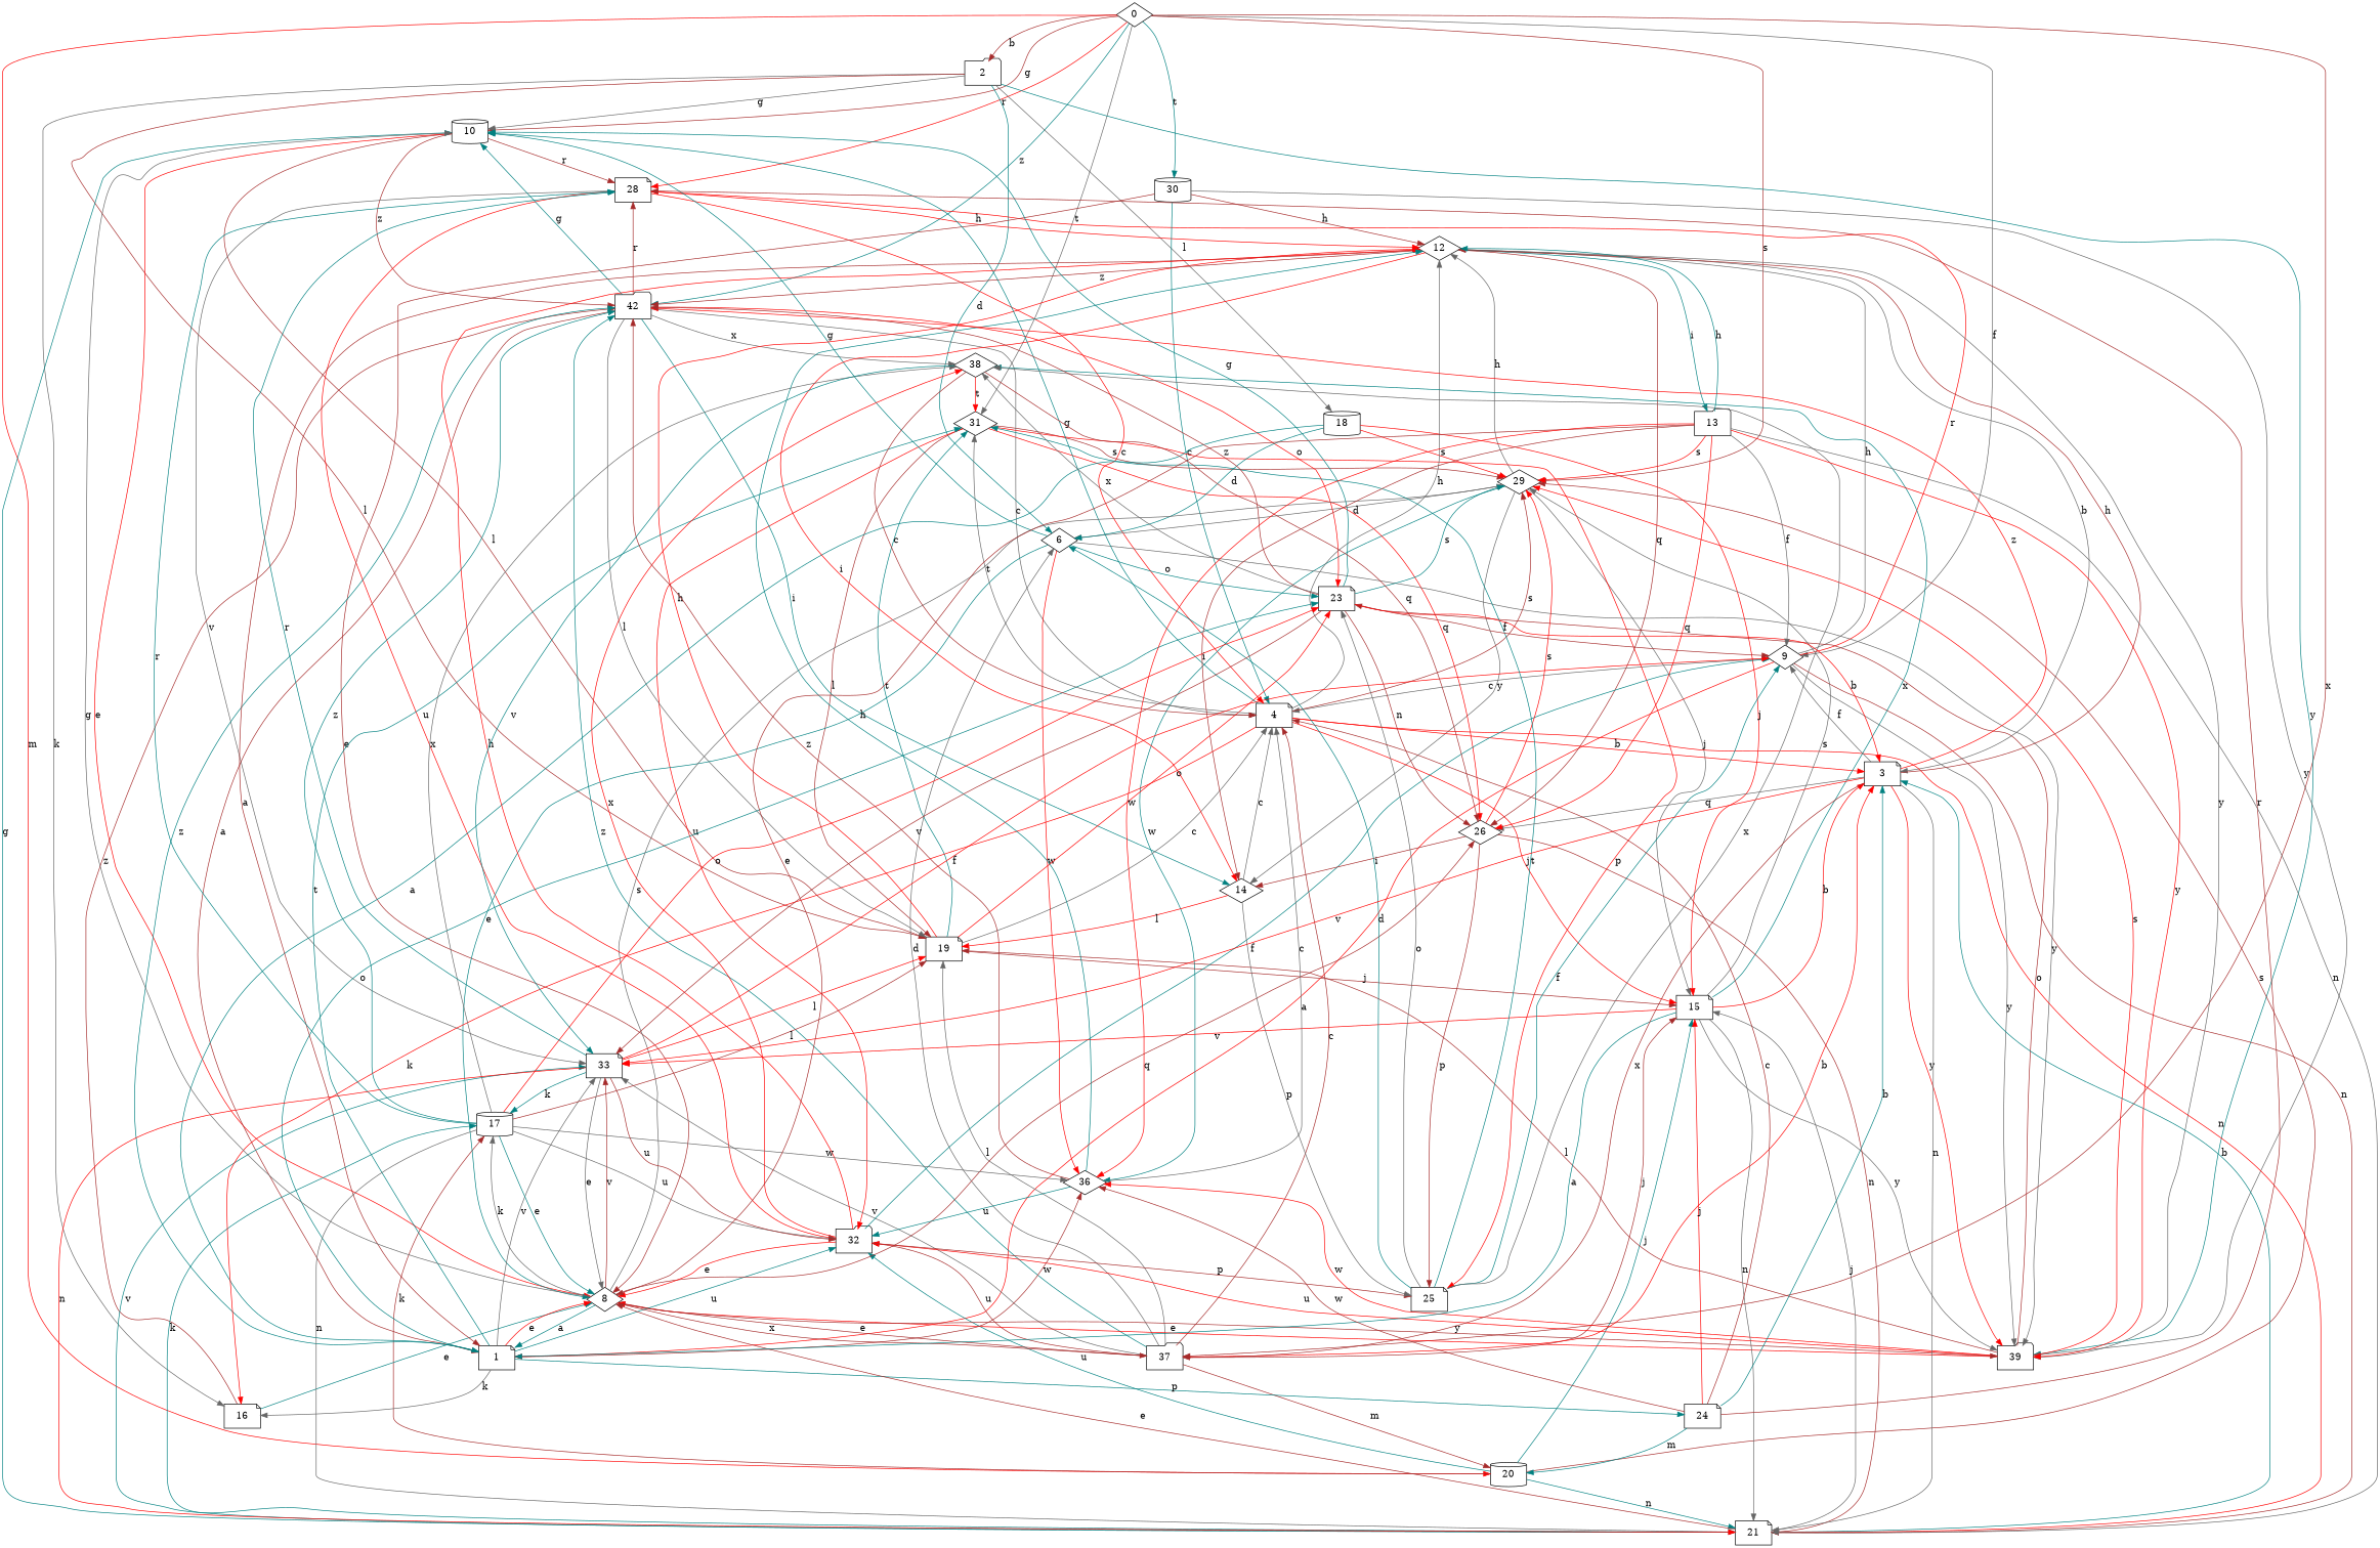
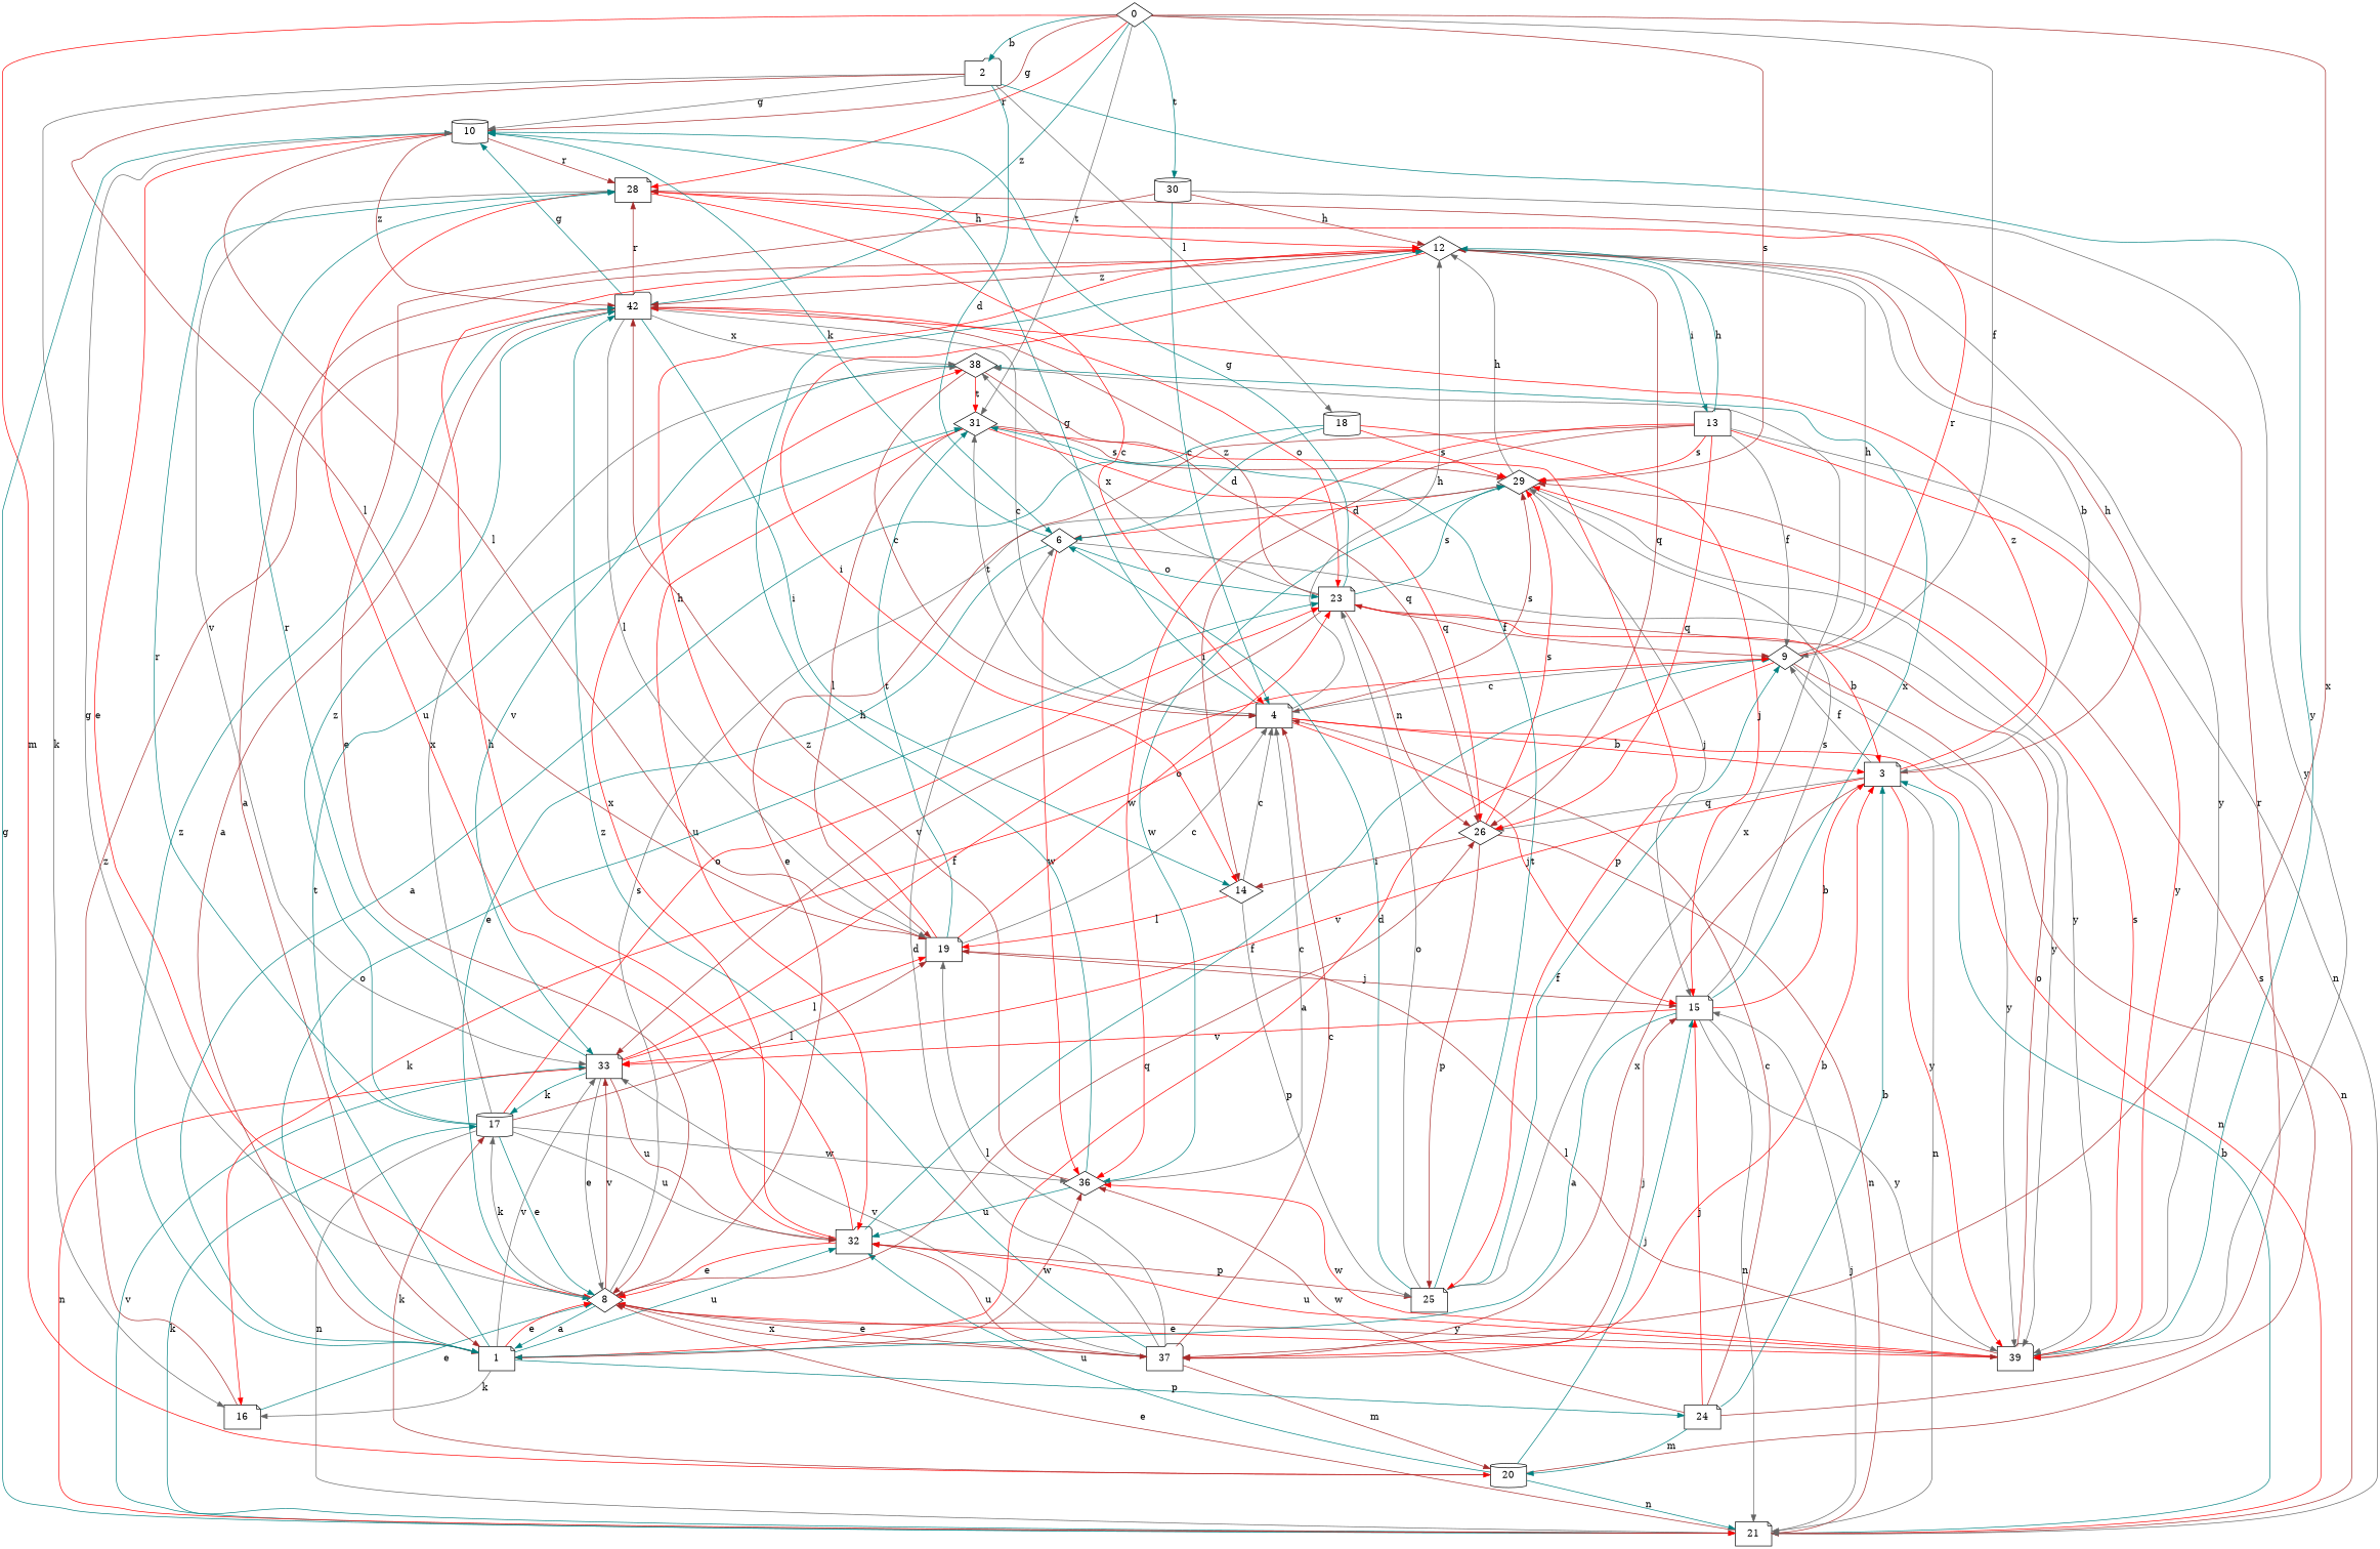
  strict digraph {
    node [shape=note]
    edge [color=brown]
    0 [shape=diamond]
    2 [shape=folder]
    9 [shape=diamond]
    10 [shape=cylinder]
    20 [shape=cylinder]
    28
    29 [shape=diamond]
    30 [shape=cylinder]
    31 [shape=diamond]
    37 [shape=folder]
    42 [shape=folder]
    16
    6 [shape=diamond]
    18 [shape=cylinder]
    19
    39 [shape=folder]
    1
    12 [shape=diamond]
    21
    4
    8 [shape=diamond]
    32 [shape=folder]
    15
    17 [shape=cylinder]
    33
    36 [shape=diamond]
    26 [shape=diamond]
    25
    3
    23
    14 [shape=diamond]
    38 [shape=diamond]
    24
    13 [shape=folder]
-   0 -> 2 [label=b]
+   0 -> 2 [color=teal label=b]
    0 -> 9 [color=gray40 label=f]
    0 -> 10 [label=g]
    0 -> 20 [color=red label=m]
    0 -> 28 [color=red label=r]
    0 -> 29 [label=s]
    0 -> 30 [color=teal label=t]
    0 -> 31 [color=gray40 label=t]
    0 -> 37 [label=x]
    0 -> 42 [color=teal label=z]
    2 -> 10 [color=gray40 label=g]
    2 -> 16 [color=gray40 label=k]
    2 -> 6 [color=teal label=d]
    2 -> 18 [color=gray40 label=l]
    2 -> 19 [label=l]
    2 -> 39 [color=teal label=y]
    9 -> 28 [color=red label=r]
    9 -> 39 [color=gray40 label=y]
    9 -> 1 [color=red label=a]
    9 -> 12 [color=gray40 label=h]
    9 -> 21 [label=n]
    9 -> 4 [color=gray40 label=c]
    10 -> 28 [label=r]
    10 -> 42 [label=z]
    10 -> 19 [label=l]
    10 -> 8 [color=red label=e]
    20 -> 29 [label=s]
    20 -> 21 [color=teal label=n]
    20 -> 32 [color=teal label=u]
    20 -> 15 [color=teal label=j]
    20 -> 17 [label=k]
    28 -> 12 [color=red label=h]
    28 -> 4 [color=red label=c]
    28 -> 32 [color=red label=u]
    28 -> 33 [color=gray40 label=v]
-   29 -> 6 [color=gray40 label=d]
-   29 -> 14 [color=gray40 label=y]
+   29 -> 6 [color=red label=d]
+   29 -> 39 [color=gray40 label=y]
    29 -> 12 [color=gray40 label=h]
    29 -> 15 [color=gray40 label=j]
    29 -> 36 [color=teal label=w]
    30 -> 39 [color=gray40 label=y]
    30 -> 12 [label=h]
    30 -> 4 [color=teal label=c]
    30 -> 8 [label=e]
    31 -> 29 [label=s]
    31 -> 19 [label=l]
    31 -> 32 [color=red label=u]
    31 -> 26 [color=red label=q]
    31 -> 25 [color=red label=p]
    37 -> 20 [label=m]
    37 -> 42 [color=teal label=z]
    37 -> 6 [color=gray40 label=d]
    37 -> 19 [color=gray40 label=l]
    37 -> 4 [label=c]
    37 -> 8 [label=e]
    37 -> 32 [label=u]
    37 -> 15 [label=j]
    37 -> 33 [color=gray40 label=v]
    37 -> 3 [color=red label=b]
    42 -> 10 [color=teal label=g]
    42 -> 28 [label=r]
    42 -> 19 [color=gray40 label=l]
    42 -> 1 [label=a]
    42 -> 4 [color=gray40 label=c]
    42 -> 23 [color=red label=o]
    42 -> 14 [color=teal label=i]
    42 -> 38 [color=gray40 label=x]
    16 -> 42 [label=z]
    16 -> 8 [color=teal label=e]
-   6 -> 10 [color=teal label=g]
+   6 -> 10 [color=teal label=k]
    6 -> 39 [color=gray40 label=y]
    6 -> 8 [color=teal label=e]
    6 -> 36 [color=red label=w]
    6 -> 23 [color=teal label=o]
    18 -> 29 [color=red label=s]
    18 -> 6 [color=teal label=d]
    18 -> 1 [color=teal label=a]
    18 -> 15 [color=red label=j]
    19 -> 31 [color=teal label=t]
    19 -> 12 [color=red label=h]
    19 -> 4 [color=gray40 label=c]
    19 -> 15 [label=j]
    19 -> 23 [color=red label=o]
    39 -> 29 [color=red label=s]
    39 -> 19 [label=l]
    39 -> 8 [color=red label=e]
    39 -> 32 [color=red label=u]
    39 -> 36 [color=red label=w]
    39 -> 23 [label=o]
    1 -> 31 [color=teal label=t]
    1 -> 42 [color=teal label=z]
    1 -> 16 [color=gray40 label=k]
    1 -> 8 [color=red label=e]
    1 -> 32 [color=teal label=u]
    1 -> 33 [color=gray40 label=v]
    1 -> 36 [label=w]
    1 -> 23 [color=teal label=o]
    1 -> 24 [color=teal label=p]
    12 -> 42 [label=z]
    12 -> 39 [color=gray40 label=y]
    12 -> 1 [label=a]
    12 -> 26 [label=q]
    12 -> 3 [color=gray40 label=b]
    12 -> 14 [color=red label=i]
    12 -> 13 [color=teal label=i]
    21 -> 10 [color=teal label=g]
    21 -> 8 [label=e]
    21 -> 15 [color=gray40 label=j]
    21 -> 17 [color=teal label=k]
    21 -> 33 [color=teal label=v]
    21 -> 3 [color=teal label=b]
    4 -> 10 [color=teal label=g]
    4 -> 29 [label=s]
    4 -> 31 [color=gray40 label=t]
    4 -> 16 [color=red label=k]
    4 -> 12 [color=gray40 label=h]
    4 -> 21 [color=red label=n]
    4 -> 15 [color=red label=j]
    4 -> 3 [color=red label=b]
    8 -> 10 [color=gray40 label=g]
    8 -> 29 [color=gray40 label=s]
    8 -> 37 [label=x]
    8 -> 39 [label=y]
    8 -> 1 [color=teal label=a]
    8 -> 17 [color=gray40 label=k]
    8 -> 33 [label=v]
    8 -> 26 [label=q]
    32 -> 9 [color=teal label=f]
    32 -> 12 [color=red label=h]
    32 -> 8 [color=red label=e]
    32 -> 25 [label=p]
    32 -> 38 [color=red label=x]
    15 -> 29 [color=gray40 label=s]
    15 -> 39 [color=gray40 label=y]
    15 -> 1 [color=teal label=a]
    15 -> 21 [color=gray40 label=n]
    15 -> 33 [color=red label=v]
    15 -> 3 [color=red label=b]
    15 -> 38 [color=teal label=x]
    17 -> 28 [color=teal label=r]
    17 -> 42 [color=teal label=z]
    17 -> 19 [label=l]
    17 -> 21 [color=gray40 label=n]
    17 -> 8 [color=teal label=e]
    17 -> 32 [color=gray40 label=u]
    17 -> 36 [color=gray40 label=w]
    17 -> 23 [color=red label=o]
    17 -> 38 [color=gray40 label=x]
    33 -> 9 [color=red label=f]
    33 -> 28 [color=teal label=r]
    33 -> 19 [color=red label=l]
    33 -> 21 [color=red label=n]
    33 -> 8 [color=gray40 label=e]
    33 -> 32 [label=u]
    33 -> 17 [color=teal label=k]
    36 -> 42 [label=z]
    36 -> 12 [color=teal label=h]
    36 -> 4 [color=gray40 label=c]
    36 -> 32 [color=teal label=u]
    26 -> 29 [color=red label=s]
    26 -> 21 [label=n]
    26 -> 25 [label=p]
    26 -> 14 [label=i]
    25 -> 9 [color=teal label=f]
    25 -> 31 [color=teal label=t]
    25 -> 6 [color=teal label=d]
    25 -> 23 [color=gray40 label=o]
    25 -> 38 [color=gray40 label=x]
    3 -> 9 [color=gray40 label=f]
    3 -> 37 [label=x]
    3 -> 42 [color=red label=z]
    3 -> 39 [color=red label=y]
    3 -> 12 [label=h]
    3 -> 21 [color=gray40 label=n]
    3 -> 33 [color=red label=v]
    3 -> 26 [color=gray40 label=q]
    23 -> 9 [label=f]
    23 -> 10 [color=teal label=g]
    23 -> 29 [color=teal label=s]
    23 -> 42 [label=z]
    23 -> 33 [label=v]
    23 -> 26 [label=n]
    23 -> 3 [color=red label=b]
    23 -> 38 [color=gray40 label=x]
    14 -> 19 [color=red label=l]
    14 -> 4 [color=gray40 label=c]
    14 -> 25 [color=gray40 label=p]
    38 -> 31 [color=red label=t]
    38 -> 4 [label=c]
    38 -> 33 [color=teal label=v]
    38 -> 26 [label=q]
    24 -> 20 [color=teal label=m]
    24 -> 28 [label=r]
    24 -> 4 [label=c]
    24 -> 15 [color=red label=j]
    24 -> 36 [label=w]
    24 -> 3 [color=teal label=b]
    13 -> 9 [color=gray40 label=f]
    13 -> 29 [color=red label=s]
    13 -> 39 [color=red label=y]
    13 -> 12 [color=teal label=h]
    13 -> 21 [color=gray40 label=n]
    13 -> 8 [label=e]
    13 -> 36 [color=red label=w]
    13 -> 26 [color=red label=q]
    13 -> 14 [label=i]
  }
